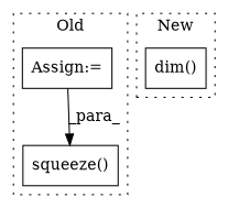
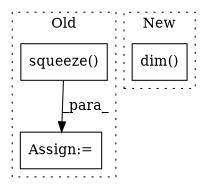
  digraph {
    node [a=75 shape=box]
    n1 [l=19 label="squeeze()" s=530]
    n2 [a=68 l=3 label="Assign:=" s=527]
    n3 [l=10 label="dim()" s=614]
    subgraph cluster_1 {
      label=Old
      style=dotted
      n1
      n2
    }
    subgraph cluster_2 {
      label=New
      style=dotted
      n3
    }
-   n2 -> n1 [label=_para_]
+   n1 -> n2 [label=_para_]
  }
